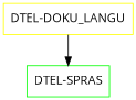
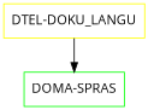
  digraph {
    fontname="Open Sans"
    node [shape=box fontname="Open Sans"]
    "DTEL-DOKU_LANGU" [color=yellow]
-   "DOMA-SPRAS" [color=green label="DTEL-SPRAS"]
+   "DOMA-SPRAS" [color=green]
    "DTEL-DOKU_LANGU" -> "DOMA-SPRAS" [fontname="Open Sans"]
  }
